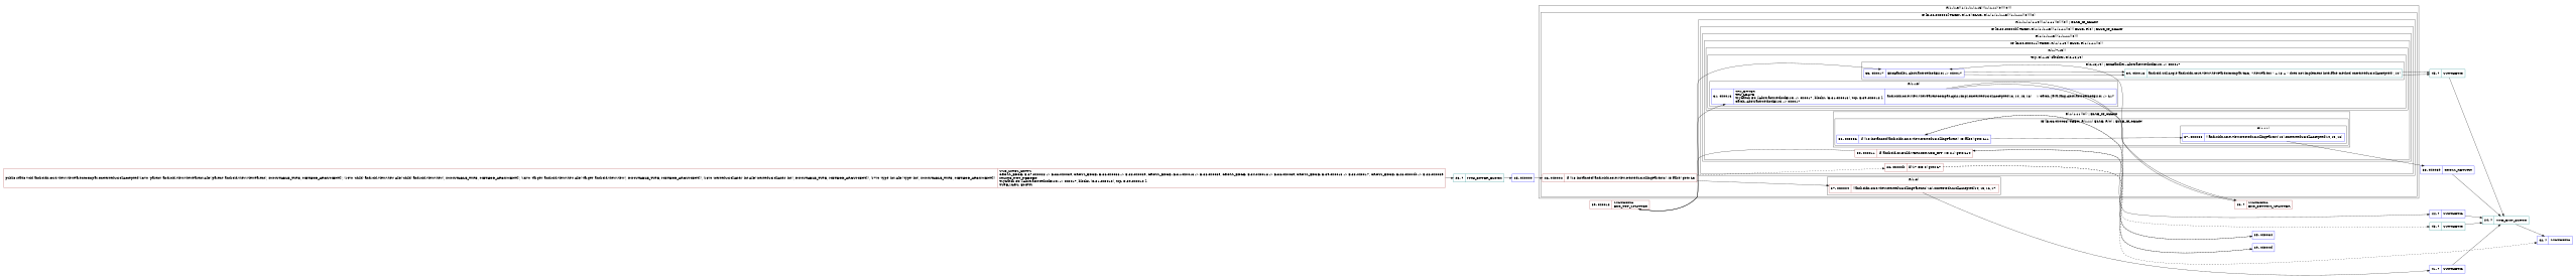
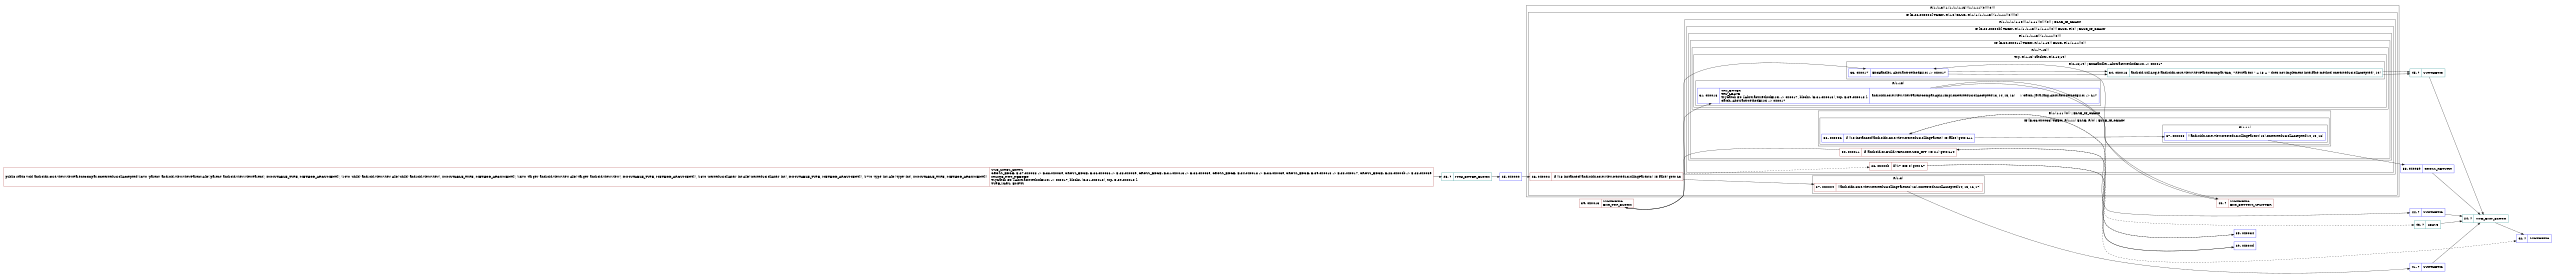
  digraph {
    rankdir=LR
    node [color=blue shape=record]
    n1 [color=brown label="{27\:\ 0x0004|((androidx.core.view.NestedScrollingParent2) r3).onNestedScrollAccepted(r4, r5, r6, r7)\l}"]
    n2 [label="{31\:\ 0x0013|TRY_ENTER\lTRY_LEAVE\lTryCatch #0 \{AbstractMethodError \-\> 0x0017, blocks: (B:31:0x0013), top: B:39:0x0013 \}\lCatch: AbstractMethodError \-\> 0x0017\l|androidx.core.view.ViewParentCompat.Api21Impl.onNestedScrollAccepted(r3, r4, r5, r6)     \/\/ Catch: java.lang.AbstractMethodError \-\> L17\l}"]
    n3 [label="{33\:\ 0x0017|ExcHandler: AbstractMethodError \-\> 0x0017\l}"]
    n4 [color=teal label="{34\:\ 0x0018|android.util.Log.e(androidx.core.view.ViewParentCompat.TAG, \"ViewParent \" + r3 + \" does not implement interface method onNestedScrollAccepted\", r0)\l}"]
    n5 [label="{37\:\ 0x0038|((androidx.core.view.NestedScrollingParent) r3).onNestedScrollAccepted(r4, r5, r6)\l}"]
    n6 [label="{36\:\ 0x0036|if ((r3 instanceof androidx.core.view.NestedScrollingParent) != false) goto L11\l}"]
    n7 [color=brown label="{30\:\ 0x0011|if (android.os.Build.VERSION.SDK_INT \>= 21) goto L14\l}"]
    n8 [color=brown label="{28\:\ 0x000b|if (r7 == 0) goto L7\l}"]
    n9 [color=brown label="{26\:\ 0x0002|if ((r3 instanceof androidx.core.view.NestedScrollingParent2) != false) goto L3\l}"]
    n10 [label="{41\:\ ?|SYNTHETIC\l}"]
    n11 [color=brown label="{40\:\ ?|SYNTHETIC\lEXC_BOTTOM_SPLITTER\l}"]
    n12 [label="{44\:\ ?|SYNTHETIC\l}"]
    n13 [color=teal label="{45\:\ ?|SYNTHETIC\l}"]
    n14 [label="{38\:\ 0x003e|CROSS_RETURN\l}"]
-   n15 [color=teal label="{43\:\ ?|SYNTHETIC\l}"]
+   n15 [color=teal label="{43\:\ ?|LEAVE\l}"]
    n16 [label="{35\:\ 0x0034}"]
-   n17 [color=brown label="{39\:\ 0x0013|SYNTHETIC\lEXC_TOP_SPLITTER\l}"]
+   n17 [color=brown label="{39\:\ 0x0013|SYNTHETIC\lEXC_TOP_BLOCK\l}"]
    n18 [label="{29\:\ 0x000d}"]
    n19 [label="{42\:\ ?|SYNTHETIC\l}"]
    n20 [color=teal label="{24\:\ ?|MTH_EXIT_BLOCK\l}"]
    n21 [color=teal label="{23\:\ ?|MTH_ENTER_BLOCK\l}"]
    n22 [label="{25\:\ 0x0000}"]
    n23 [color=brown label="{public static void androidx.core.view.ViewParentCompat.onNestedScrollAccepted((r3v0 'parent' android.view.ViewParent A[D('parent' android.view.ViewParent), IMMUTABLE_TYPE, METHOD_ARGUMENT]), (r4v0 'child' android.view.View A[D('child' android.view.View), IMMUTABLE_TYPE, METHOD_ARGUMENT]), (r5v0 'target' android.view.View A[D('target' android.view.View), IMMUTABLE_TYPE, METHOD_ARGUMENT]), (r6v0 'nestedScrollAxes' int A[D('nestedScrollAxes' int), IMMUTABLE_TYPE, METHOD_ARGUMENT]), (r7v0 'type' int A[D('type' int), IMMUTABLE_TYPE, METHOD_ARGUMENT]))  | USE_LINES_HINTS\lCROSS_EDGE: B:37:0x0038 \-\> B:38:0x003e, CROSS_EDGE: B:36:0x0036 \-\> B:38:0x003e, CROSS_EDGE: B:31:0x0013 \-\> B:38:0x003e, CROSS_EDGE: B:34:0x0018 \-\> B:38:0x003e, CROSS_EDGE: B:39:0x0013 \-\> B:33:0x0017, CROSS_EDGE: B:28:0x000b \-\> B:38:0x003e\lINLINE_NOT_NEEDED\lTryCatch #0 \{AbstractMethodError \-\> 0x0017, blocks: (B:31:0x0013), top: B:39:0x0013 \}\lTYPE_VARS: EMPTY\l}"]
    subgraph cluster_1 {
      label="R(1:(1:3)(1:(1:(1:(1:15))(1:(1:11)(0)))(0)))"
      subgraph cluster_2 {
        label="IF [B:26:0x0002] THEN: R(1:3) ELSE: R(1:(1:(1:(1:15))(1:(1:11)(0)))(0))"
        n9
        subgraph cluster_3 {
          label="R(1:3)"
          n1
        }
        subgraph cluster_4 {
          label="R(1:(1:(1:(1:15))(1:(1:11)(0)))(0)) | ELSE_IF_CHAIN\l"
          subgraph cluster_5 {
            label="IF [B:28:0x000b] THEN: R(1:(1:(1:15))(1:(1:11)(0))) ELSE: R(0) | ELSE_IF_CHAIN\l"
            n8
            subgraph cluster_6 {
              label="R(1:(1:(1:15))(1:(1:11)(0)))"
              subgraph cluster_7 {
                label="IF [B:30:0x0011] THEN: R(1:(1:15)) ELSE: R(1:(1:11)(0))"
                n7
                subgraph cluster_8 {
                  label="R(1:(7:15))"
                  subgraph cluster_9 {
                    label="Try: R(1:15) catches: R(2:18|19)"
                    subgraph cluster_10 {
                      label="R(1:15)"
                      n2
                    }
                    subgraph cluster_11 {
                      label="R(2:18|19) | ExcHandler: AbstractMethodError \-\> 0x0017\l"
                      n3
                      n4
                    }
                  }
                }
                subgraph cluster_12 {
                  label="R(1:(1:11)(0)) | ELSE_IF_CHAIN\l"
                  subgraph cluster_13 {
                    label="IF [B:36:0x0036] THEN: R(1:11) ELSE: R(0) | ELSE_IF_CHAIN\l"
                    n6
                    subgraph cluster_14 {
                      label="R(1:11)"
                      n5
                    }
                    subgraph cluster_15 {
                      label="R(0)"
                    }
                  }
                }
              }
            }
            subgraph cluster_16 {
              label="R(0)"
            }
          }
        }
      }
    }
    subgraph cluster_17 {
      label="R(2:18|19) | ExcHandler: AbstractMethodError \-\> 0x0017\l"
    }
    n1 -> n10
    n2 -> n11
    n2 -> n12
    n3 -> n4
    n3 -> n4
    n4 -> n13
    n4 -> n13
    n5 -> n14
    n6 -> n5
    n6 -> n15 [style=dashed]
    n7 -> n16 [style=dashed]
    n7 -> n17
-   n8 -> n18 [style=dashed]
+   n8 -> n18
    n8 -> n19 [style=dashed]
    n9 -> n1
    n9 -> n8 [style=dashed]
    n10 -> n20
    n11 -> n3
    n12 -> n20
    n13 -> n20
    n14 -> n20
    n15 -> n20
    n16 -> n6
    n17 -> n2
    n17 -> n3
    n18 -> n7
    n20 -> n19
    n21 -> n22
    n22 -> n9
    n23 -> n21
  }
